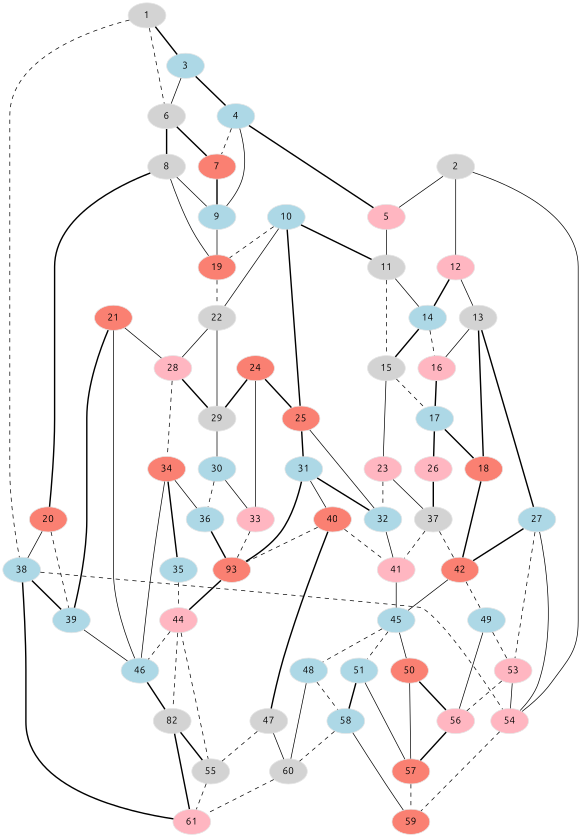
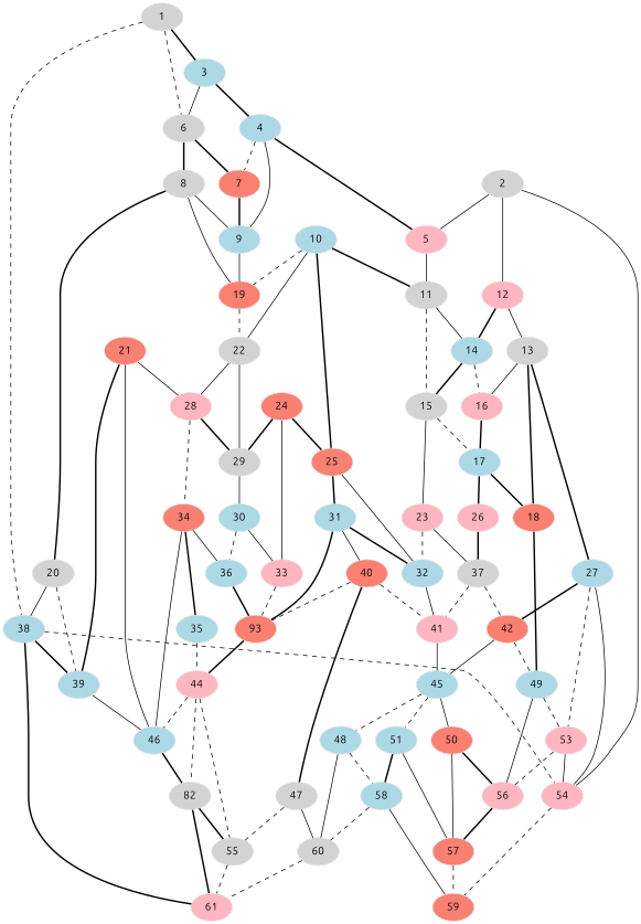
  graph {
    fontname=Ubuntu
    node [color=gray90 fillcolor=lightblue fontname=Ubuntu style=filled]
    edge [fontname=Ubuntu style=solid weight=1.0]
    1 [fillcolor=lightgrey]
    3
    6 [fillcolor=lightgrey]
    38
    4
    7 [fillcolor=salmon]
    8 [fillcolor=lightgrey]
    54 [fillcolor=lightpink]
    39
    61 [fillcolor=lightpink]
    2 [fillcolor=lightgrey]
    5 [fillcolor=lightpink]
    12 [fillcolor=lightpink]
    11 [fillcolor=lightgrey]
    14
    13 [fillcolor=lightgrey]
    59 [fillcolor=salmon]
    9
    19 [fillcolor=salmon]
    15 [fillcolor=lightgrey]
-   20 [fillcolor=salmon]
+   20 [fillcolor=lightgrey]
    22 [fillcolor=lightgrey]
    10
    25 [fillcolor=salmon]
    28 [fillcolor=lightpink]
    29 [fillcolor=lightgrey]
    32
    31
    16 [fillcolor=lightpink]
    17
    23 [fillcolor=lightpink]
    18 [fillcolor=salmon]
    27
    42 [fillcolor=salmon]
    53 [fillcolor=lightpink]
    26 [fillcolor=lightpink]
    37 [fillcolor=lightgrey]
    45
    49
    46
    21 [fillcolor=salmon]
    34 [fillcolor=salmon]
    n43 [fillcolor=lightgrey label=82]
    30
    41 [fillcolor=lightpink]
    24 [fillcolor=salmon]
    33 [fillcolor=lightpink]
    n48 [fillcolor=salmon label=93]
    40 [fillcolor=salmon]
    56 [fillcolor=lightpink]
    36
    35
    47 [fillcolor=lightgrey]
    44 [fillcolor=lightpink]
    55 [fillcolor=lightgrey]
    60 [fillcolor=lightgrey]
    48
    50 [fillcolor=salmon]
    51
    58
    57 [fillcolor=salmon]
    1 -- 3 [style=bold]
    1 -- 6 [style=dashed]
    1 -- 38 [style=dashed]
    3 -- 6
    3 -- 4 [style=bold]
    6 -- 7 [style=bold]
    6 -- 8 [style=bold]
    38 -- 54 [style=dashed weight=2.0]
    38 -- 39 [style=bold]
    38 -- 61 [style=bold]
    4 -- 7 [style=dashed]
    4 -- 5 [style=bold]
    4 -- 9
    7 -- 9 [style=bold]
    8 -- 9
    8 -- 19
    8 -- 20 [style=bold]
    54 -- 59 [style=dashed]
    39 -- 46
    2 -- 54
    2 -- 5
    2 -- 12
    5 -- 11
    12 -- 14 [style=bold]
    12 -- 13
    11 -- 14
    11 -- 15 [style=dashed]
    14 -- 15 [style=bold]
    14 -- 16 [style=dashed]
    13 -- 16
    13 -- 18 [style=bold]
    13 -- 27 [style=bold]
    9 -- 19
    19 -- 22 [style=dashed]
    15 -- 17 [style=dashed]
    15 -- 23
    20 -- 38
    20 -- 39 [style=dashed]
    22 -- 28
    22 -- 29
    10 -- 11 [style=bold]
    10 -- 19 [style=dashed]
    10 -- 22
    10 -- 25 [style=bold]
    25 -- 32
    25 -- 31 [style=bold]
    28 -- 29 [style=bold]
    28 -- 34 [style=dashed]
    29 -- 30
    32 -- 41
    31 -- 32 [style=bold]
    31 -- n48 [style=bold]
    31 -- 40
    16 -- 17 [style=bold]
    17 -- 18 [style=bold]
    17 -- 26 [style=bold]
    23 -- 32 [style=dashed]
    23 -- 37
-   18 -- 42 [style=bold]
+   18 -- 49 [style=bold]
    27 -- 54
    27 -- 42 [style=bold]
    27 -- 53 [style=dashed]
    42 -- 45
    42 -- 49 [style=dashed weight=2.0]
    53 -- 54
    53 -- 56 [style=dashed]
    26 -- 37 [style=bold weight=2.0]
    37 -- 42 [style=dashed]
    37 -- 41 [style=dashed weight=2.0]
    45 -- 48 [style=dashed]
    45 -- 50
    45 -- 51 [style=dashed]
    49 -- 53 [style=dashed]
    49 -- 56
    46 -- n43 [style=bold]
    21 -- 39 [style=bold]
    21 -- 28
    21 -- 46
    34 -- 46
    34 -- 36
    34 -- 35 [style=bold]
    n43 -- 61 [style=bold]
    n43 -- 55 [style=bold]
    30 -- 33
    30 -- 36 [style=dashed]
    41 -- 45 [weight=2.0]
    24 -- 25 [style=bold]
    24 -- 29 [style=bold]
    24 -- 33
    33 -- n48 [style=dashed weight=2.0]
    n48 -- 44 [style=bold]
    40 -- 41 [style=dashed]
    40 -- n48 [style=dashed]
    40 -- 47 [style=bold]
    56 -- 57 [style=bold]
    36 -- n48 [style=bold]
    35 -- 44 [style=dashed]
    47 -- 55 [style=dashed]
    47 -- 60
    44 -- 46 [style=dashed]
    44 -- n43 [style=dashed]
    44 -- 55 [style=dashed]
    55 -- 61 [style=dashed]
    60 -- 61 [style=dashed]
    48 -- 60
    48 -- 58 [style=dashed]
    50 -- 56 [style=bold]
    50 -- 57
    51 -- 58 [style=bold]
    51 -- 57
    58 -- 59
    58 -- 60 [style=dashed]
    57 -- 59 [style=dashed]
  }
